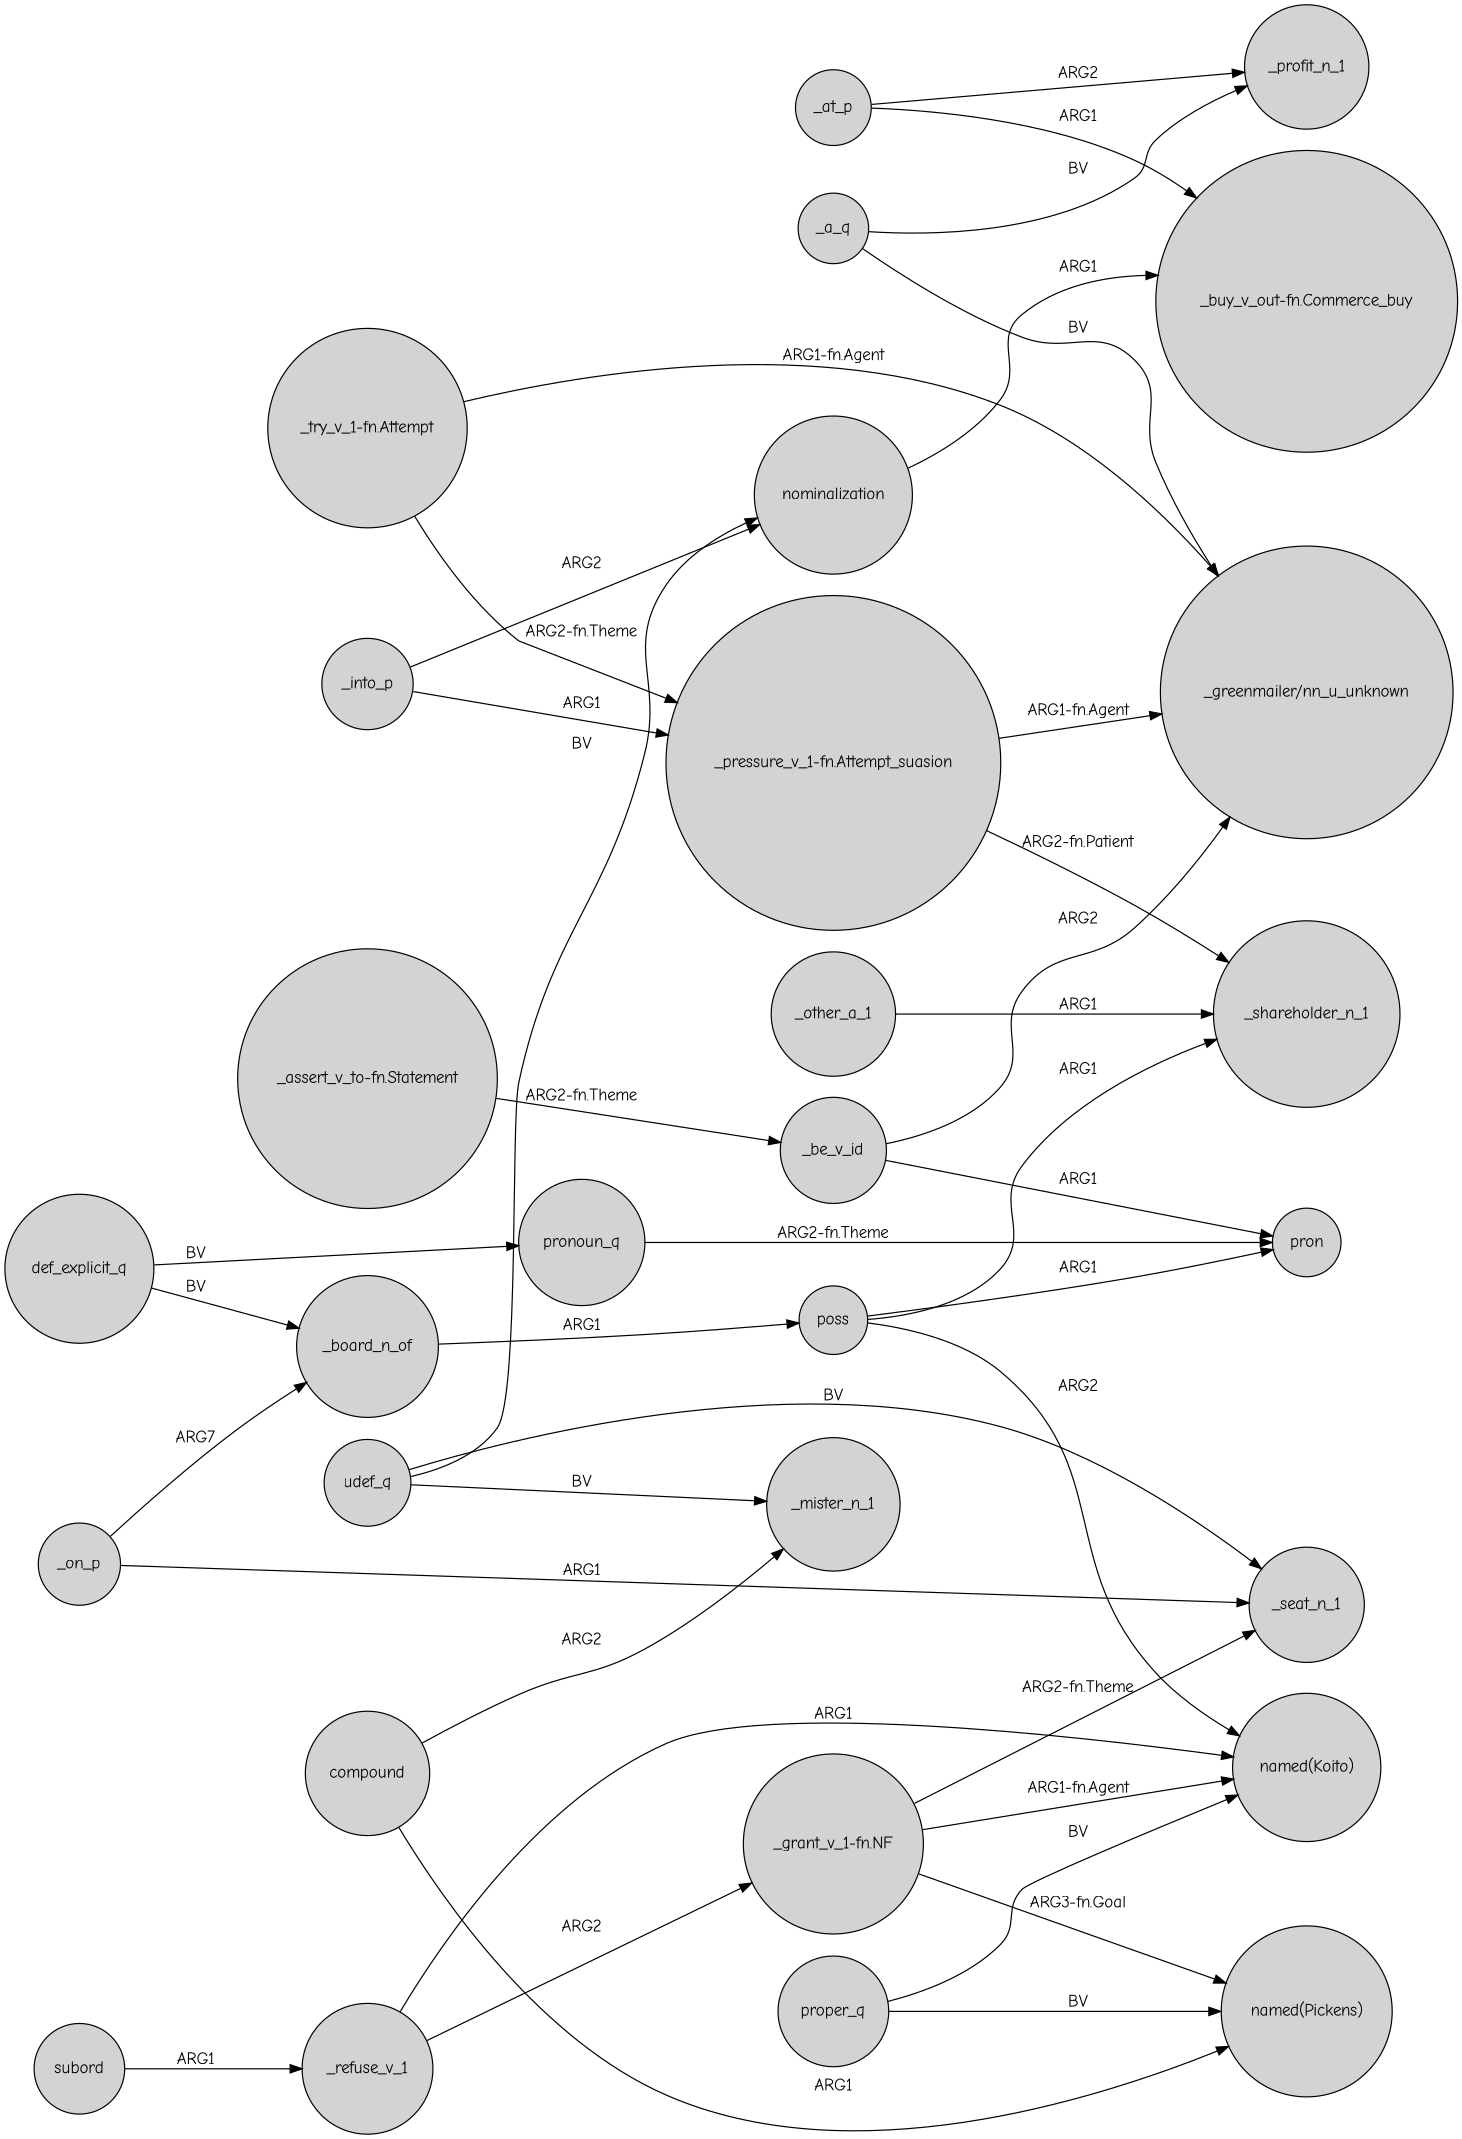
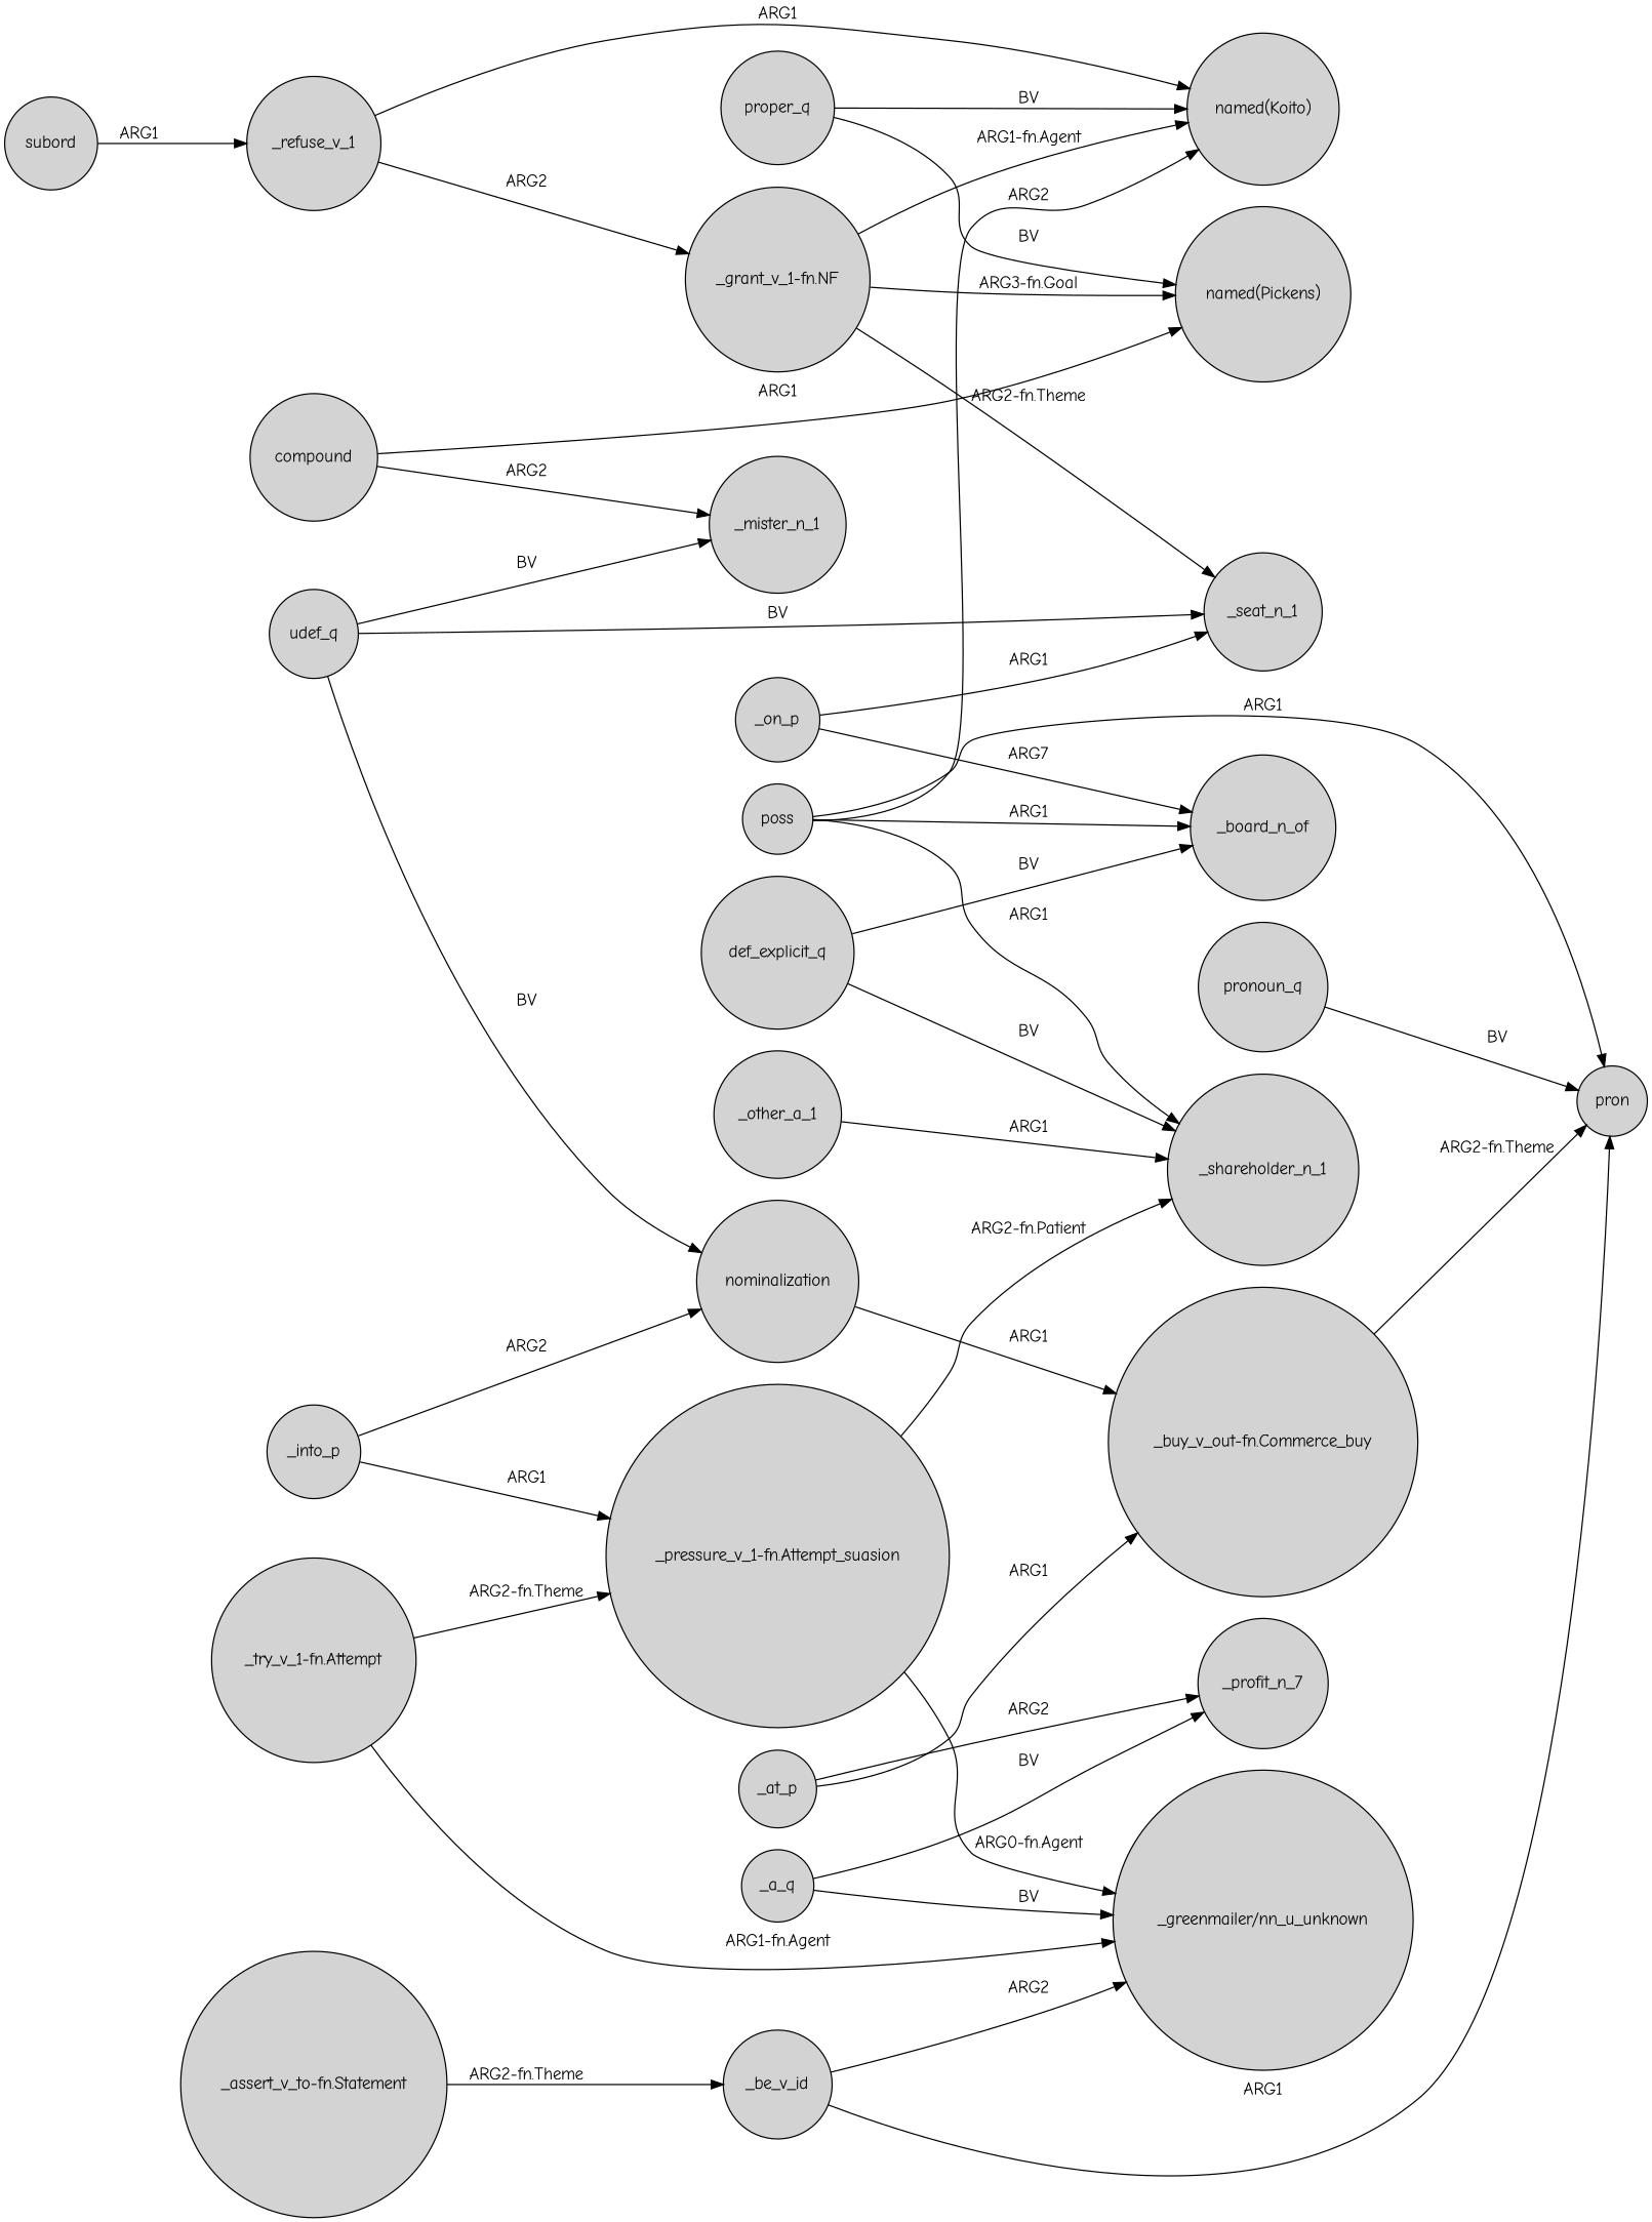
  digraph {
    fontname="Comic Neue"
    rankdir=LR
    node [fontname="Comic Neue" shape=circle style=filled]
    edge [fontname="Comic Neue"]
    poss
    "named(Koito)"
    pron
    _board_n_of
    _shareholder_n_1
    nominalization
    "_buy_v_out-fn.Commerce_buy"
    "_pressure_v_1-fn.Attempt_suasion"
    "_greenmailer/nn_u_unknown"
    _a_q
-   _profit_n_1
+   _profit_n_1 [label=_profit_n_7]
    compound
    _mister_n_1
    "named(Pickens)"
    _refuse_v_1
    "_grant_v_1-fn.NF"
    _seat_n_1
    _into_p
    _at_p
    udef_q
    def_explicit_q
    _be_v_id
    subord
    "_assert_v_to-fn.Statement"
    "_try_v_1-fn.Attempt"
    pronoun_q
    proper_q
    _other_a_1
    _on_p
    poss -> "named(Koito)" [label=ARG2]
    poss -> pron [label=ARG1]
-   _board_n_of -> poss [label=ARG1]
+   poss -> _board_n_of [label=ARG1]
    poss -> _shareholder_n_1 [label=ARG1]
    nominalization -> "_buy_v_out-fn.Commerce_buy" [label=ARG1]
+   "_buy_v_out-fn.Commerce_buy" -> pron [label="ARG2-fn.Theme"]
    "_pressure_v_1-fn.Attempt_suasion" -> _shareholder_n_1 [label="ARG2-fn.Patient"]
-   "_pressure_v_1-fn.Attempt_suasion" -> "_greenmailer/nn_u_unknown" [label="ARG1-fn.Agent"]
+   "_pressure_v_1-fn.Attempt_suasion" -> "_greenmailer/nn_u_unknown" [label="ARG0-fn.Agent"]
    _a_q -> "_greenmailer/nn_u_unknown" [label=BV]
    _a_q -> _profit_n_1 [label=BV]
    compound -> _mister_n_1 [label=ARG2]
    compound -> "named(Pickens)" [label=ARG1]
    _refuse_v_1 -> "named(Koito)" [label=ARG1]
    _refuse_v_1 -> "_grant_v_1-fn.NF" [label=ARG2]
    "_grant_v_1-fn.NF" -> "named(Koito)" [label="ARG1-fn.Agent"]
    "_grant_v_1-fn.NF" -> "named(Pickens)" [label="ARG3-fn.Goal"]
    "_grant_v_1-fn.NF" -> _seat_n_1 [label="ARG2-fn.Theme"]
    _into_p -> nominalization [label=ARG2]
    _into_p -> "_pressure_v_1-fn.Attempt_suasion" [label=ARG1]
    _at_p -> "_buy_v_out-fn.Commerce_buy" [label=ARG1]
    _at_p -> _profit_n_1 [label=ARG2]
    udef_q -> nominalization [label=BV]
    udef_q -> _mister_n_1 [label=BV]
    udef_q -> _seat_n_1 [label=BV]
    def_explicit_q -> _board_n_of [label=BV]
-   def_explicit_q -> pronoun_q [label=BV]
+   def_explicit_q -> _shareholder_n_1 [label=BV]
    _be_v_id -> pron [label=ARG1]
    _be_v_id -> "_greenmailer/nn_u_unknown" [label=ARG2]
    subord -> _refuse_v_1 [label=ARG1]
    "_assert_v_to-fn.Statement" -> _be_v_id [label="ARG2-fn.Theme"]
    "_try_v_1-fn.Attempt" -> "_pressure_v_1-fn.Attempt_suasion" [label="ARG2-fn.Theme"]
    "_try_v_1-fn.Attempt" -> "_greenmailer/nn_u_unknown" [label="ARG1-fn.Agent"]
-   pronoun_q -> pron [label="ARG2-fn.Theme"]
+   pronoun_q -> pron [label=BV]
    proper_q -> "named(Koito)" [label=BV]
    proper_q -> "named(Pickens)" [label=BV]
    _other_a_1 -> _shareholder_n_1 [label=ARG1]
    _on_p -> _board_n_of [label=ARG7]
    _on_p -> _seat_n_1 [label=ARG1]
  }
